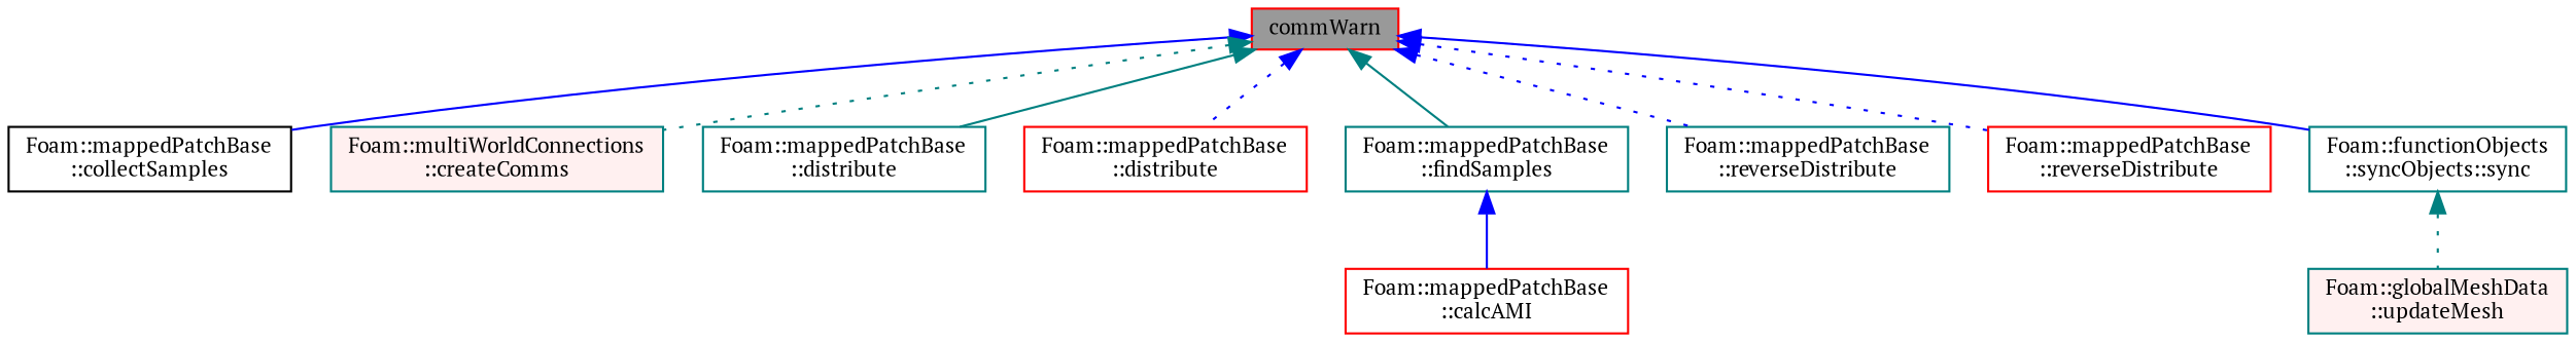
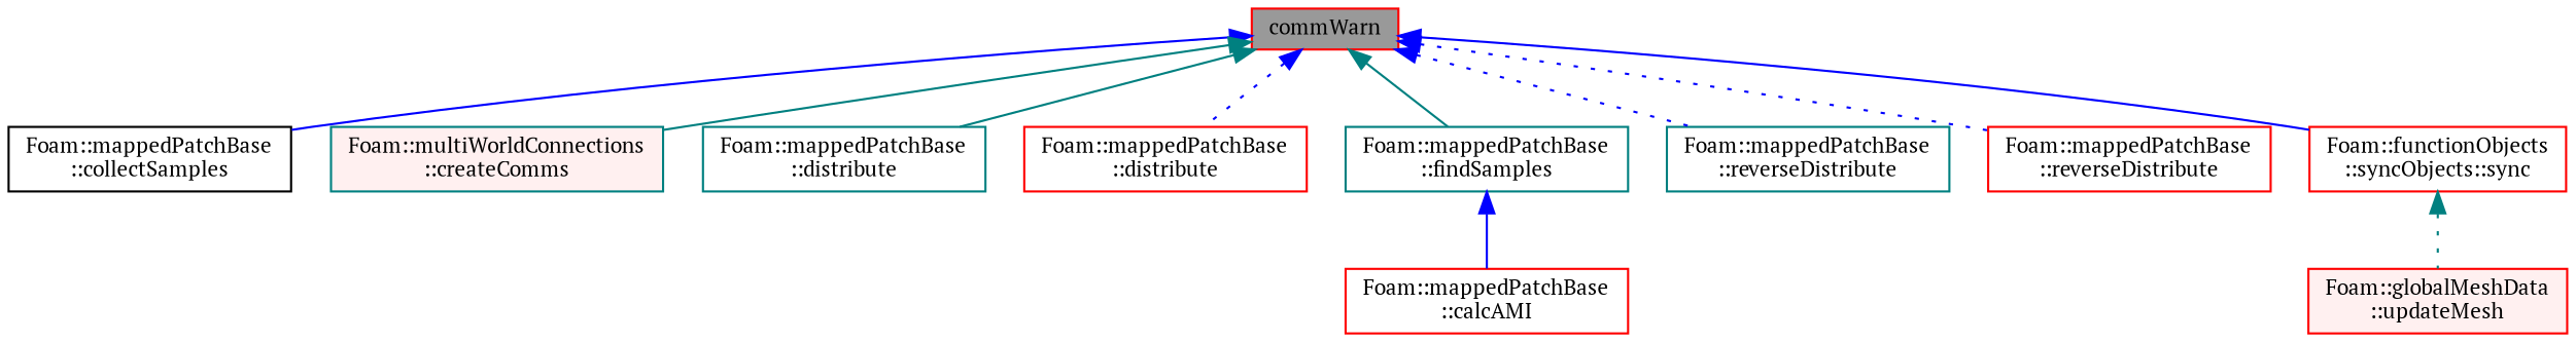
  digraph {
    fontname="PT Serif"
    rankdir=TB
    node [color=red fillcolor=white fontname="PT Serif" fontsize=10 shape=box style=filled]
    edge [color=blue dir=back fontname="PT Serif" fontsize=10 labelfontname=Helvetica labelfontsize=10 style=solid]
    n1 [fillcolor=grey60 fontcolor=black height=0.2 label=commWarn width=0.4]
    n2 [color=black height=0.2 label="Foam::mappedPatchBase\l::collectSamples" width=0.4]
    n3 [color=teal fillcolor="#FFF0F0" height=0.2 label="Foam::multiWorldConnections\l::createComms" width=0.4]
    n4 [color=teal height=0.2 label="Foam::mappedPatchBase\l::distribute" width=0.4]
    n5 [height=0.2 label="Foam::mappedPatchBase\l::distribute" width=0.4]
    n6 [color=teal height=0.2 label="Foam::mappedPatchBase\l::findSamples" width=0.4]
    n7 [color=teal height=0.2 label="Foam::mappedPatchBase\l::reverseDistribute" width=0.4]
    n8 [height=0.2 label="Foam::mappedPatchBase\l::reverseDistribute" width=0.4]
-   n9 [color=teal height=0.2 label="Foam::functionObjects\l::syncObjects::sync" width=0.4]
+   n9 [height=0.2 label="Foam::functionObjects\l::syncObjects::sync" width=0.4]
    n10 [height=0.2 label="Foam::mappedPatchBase\l::calcAMI" width=0.4]
-   n11 [color=teal fillcolor="#FFF0F0" height=0.2 label="Foam::globalMeshData\l::updateMesh" width=0.4]
+   n11 [fillcolor="#FFF0F0" height=0.2 label="Foam::globalMeshData\l::updateMesh" width=0.4]
    n1 -> n2
-   n1 -> n3 [color=teal style=dotted]
+   n1 -> n3 [color=teal]
    n1 -> n4 [color=teal]
    n1 -> n5 [style=dotted]
    n1 -> n6 [color=teal]
    n1 -> n7 [style=dotted]
    n1 -> n8 [style=dotted]
    n1 -> n9
    n6 -> n10
    n9 -> n11 [color=teal style=dotted]
  }
